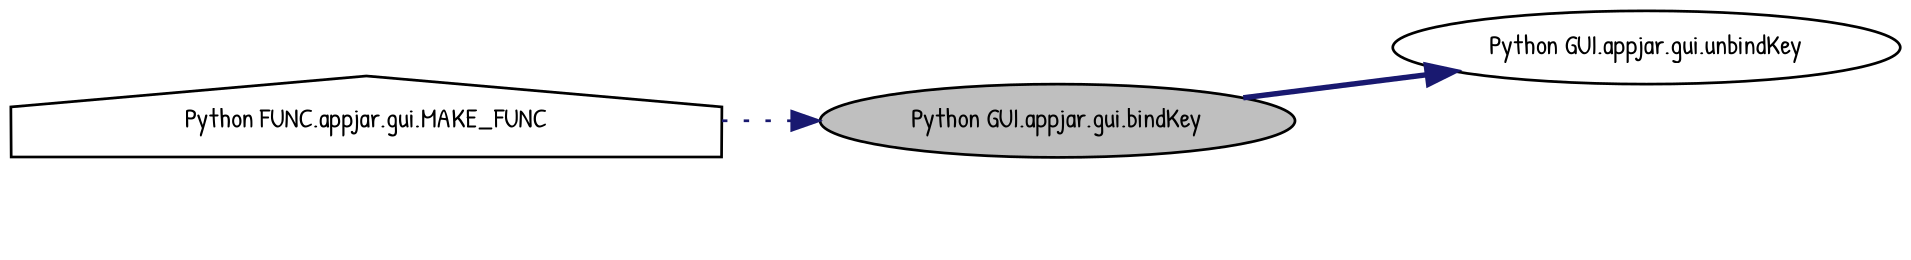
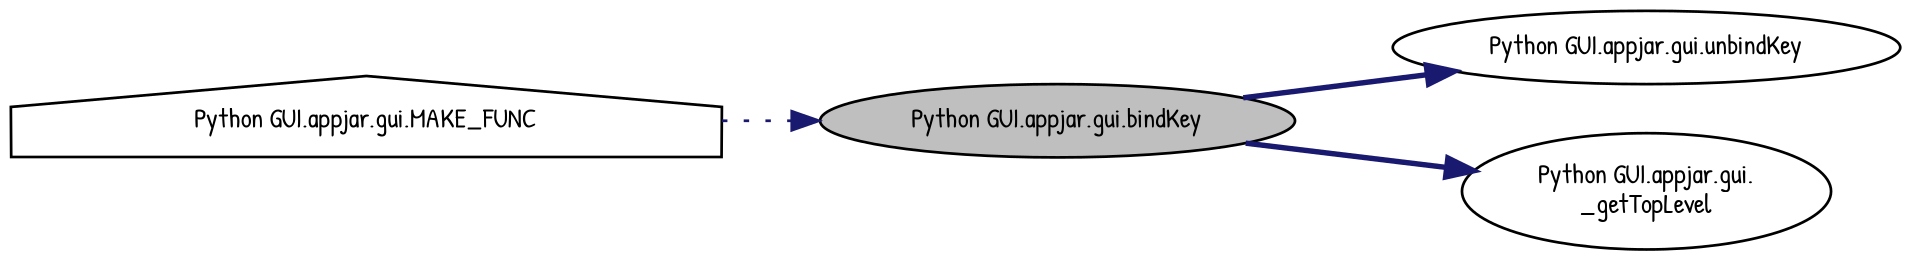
  digraph {
    fontname="Patrick Hand"
    rankdir=LR
    node [color=black fillcolor=white fontname="Patrick Hand" fontsize=10 shape=ellipse style=filled]
    edge [color=midnightblue fontname="Patrick Hand" fontsize=10 labelfontname=Helvetica labelfontsize=10 style=bold]
    n1 [fillcolor=grey75 fontcolor=black height=0.2 label="Python GUI.appjar.gui.bindKey" width=0.4]
    n2 [height=0.2 label="Python GUI.appjar.gui.unbindKey" width=0.4]
-   n4 [height=0.2 label="Python FUNC.appjar.gui.MAKE_FUNC" shape=house width=0.4]
+   n3 [height=0.2 label="Python GUI.appjar.gui.\l_getTopLevel" width=0.4]
+   n4 [height=0.2 label="Python GUI.appjar.gui.MAKE_FUNC" shape=house width=0.4]
    n1 -> n2
+   n1 -> n3
    n4 -> n1 [style=dotted]
  }
